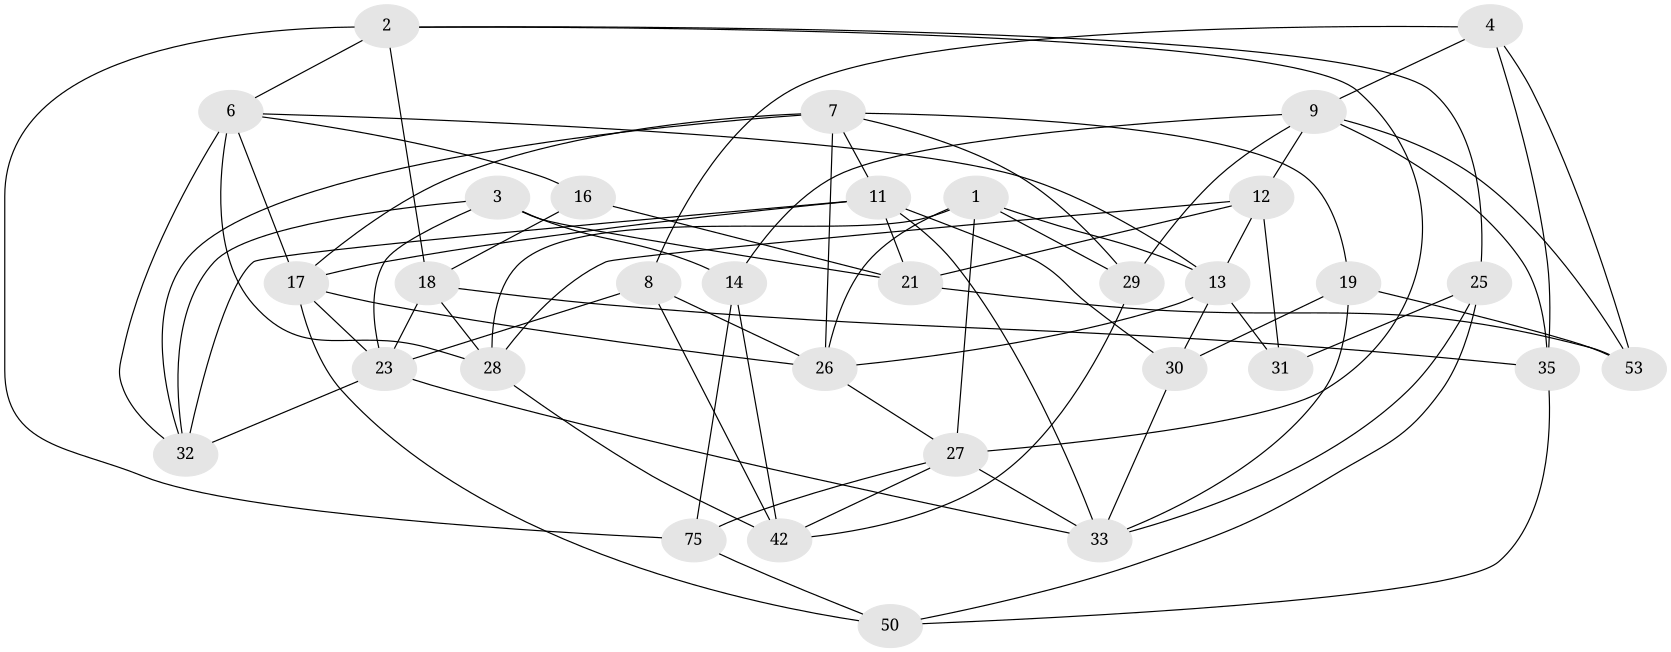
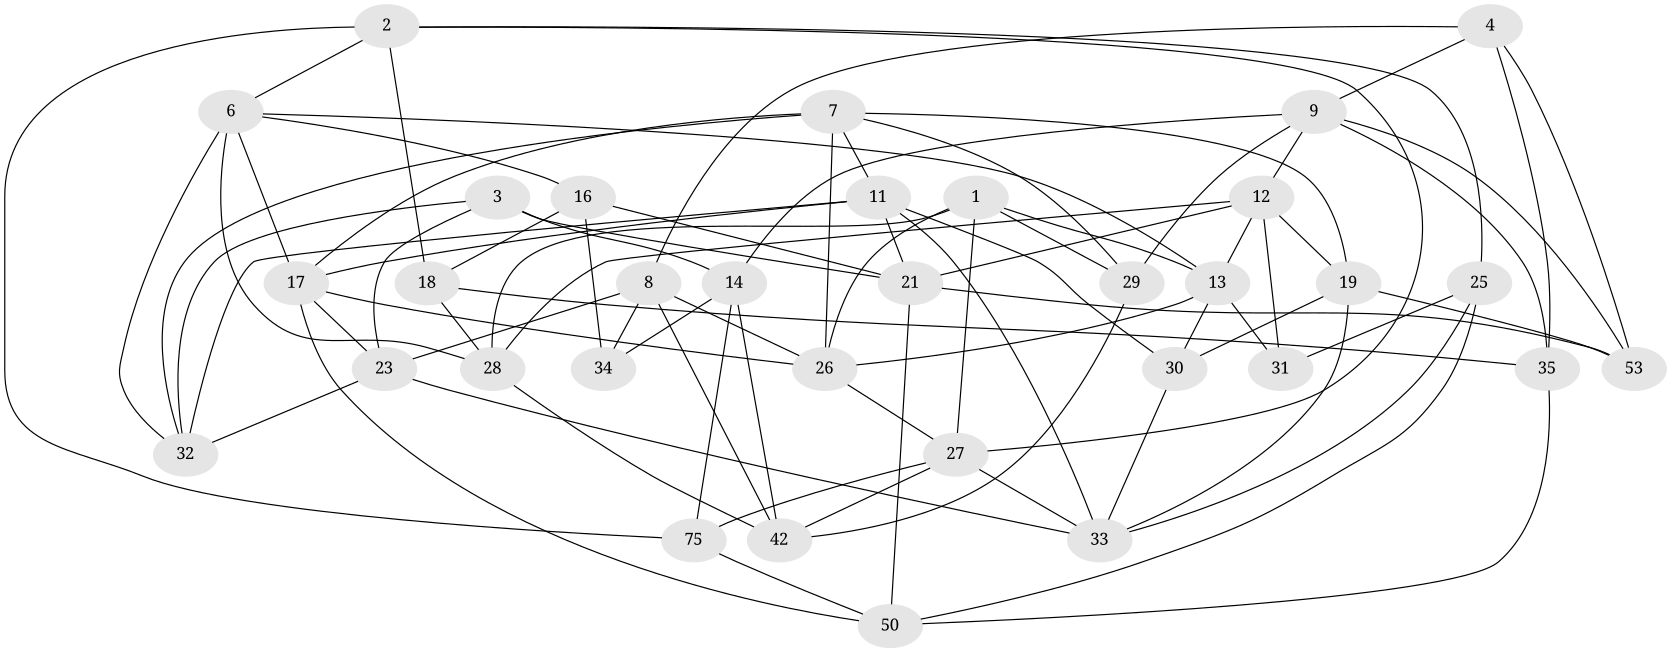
  graph {
    fontname="Noto Serif"
    node [color=gray90 fontname="Noto Serif" style=filled]
    edge [fontname="Noto Serif"]
    1 [super="+5"]
    13 [super="+39"]
    26 [super="+36"]
    27 [super="+49"]
    28 [super="+59"]
    29 [super="+41"]
    30
    31 [super="+56"]
    n9 [label=75]
    42 [super="+57"]
    33 [super="+60"]
    2 [super="+40"]
    6 [super="+15"]
    18 [super="+51"]
    25
    32
    16
    17 [super="+52"]
    23 [super="+46"]
    35
    19 [super="+44"]
    53
    50 [super="+58"]
    3 [super="+37"]
    14 [super="+20"]
    21 [super="+38"]
+   34
    4 [super="+47"]
    8 [super="+22"]
    9 [super="+48"]
    12 [super="+24"]
    7 [super="+10"]
    11 [super="+54"]
    1 -- 13
    1 -- 26
    1 -- 27
    1 -- 28
    1 -- 29
    13 -- 26
    13 -- 30
    13 -- 31
    26 -- 27
    27 -- n9
    27 -- 42
    27 -- 33
    28 -- 42
    29 -- 42
    30 -- 33
    n9 -- 50
    2 -- 27
    2 -- n9
    2 -- 6
    2 -- 18
    2 -- 25
    6 -- 13
    6 -- 28
    6 -- 32
    6 -- 16
    6 -- 17
    18 -- 28
-   18 -- 23
    18 -- 35
    25 -- 31
    25 -- 33
    25 -- 50
    16 -- 18
    16 -- 21
+   16 -- 34
    17 -- 26
    17 -- 23
    17 -- 50
    23 -- 33
    23 -- 32
    35 -- 50
    19 -- 30
    19 -- 33
    19 -- 53
    3 -- 32
    3 -- 23
    3 -- 14
    3 -- 21
    14 -- n9
    14 -- 42 [weight=2]
+   14 -- 34
    21 -- 53
+   21 -- 50
    4 -- 35
    4 -- 53
    4 -- 8
    4 -- 9
    8 -- 26
    8 -- 42
    8 -- 23
+   8 -- 34
    9 -- 29
    9 -- 35
    9 -- 53
    9 -- 14
    9 -- 12
    12 -- 13
    12 -- 28
    12 -- 31
+   12 -- 19
    12 -- 21
    7 -- 26
    7 -- 29
    7 -- 32
    7 -- 17
    7 -- 19
    7 -- 11
    11 -- 30
    11 -- 33
    11 -- 32
    11 -- 17
    11 -- 21
  }
